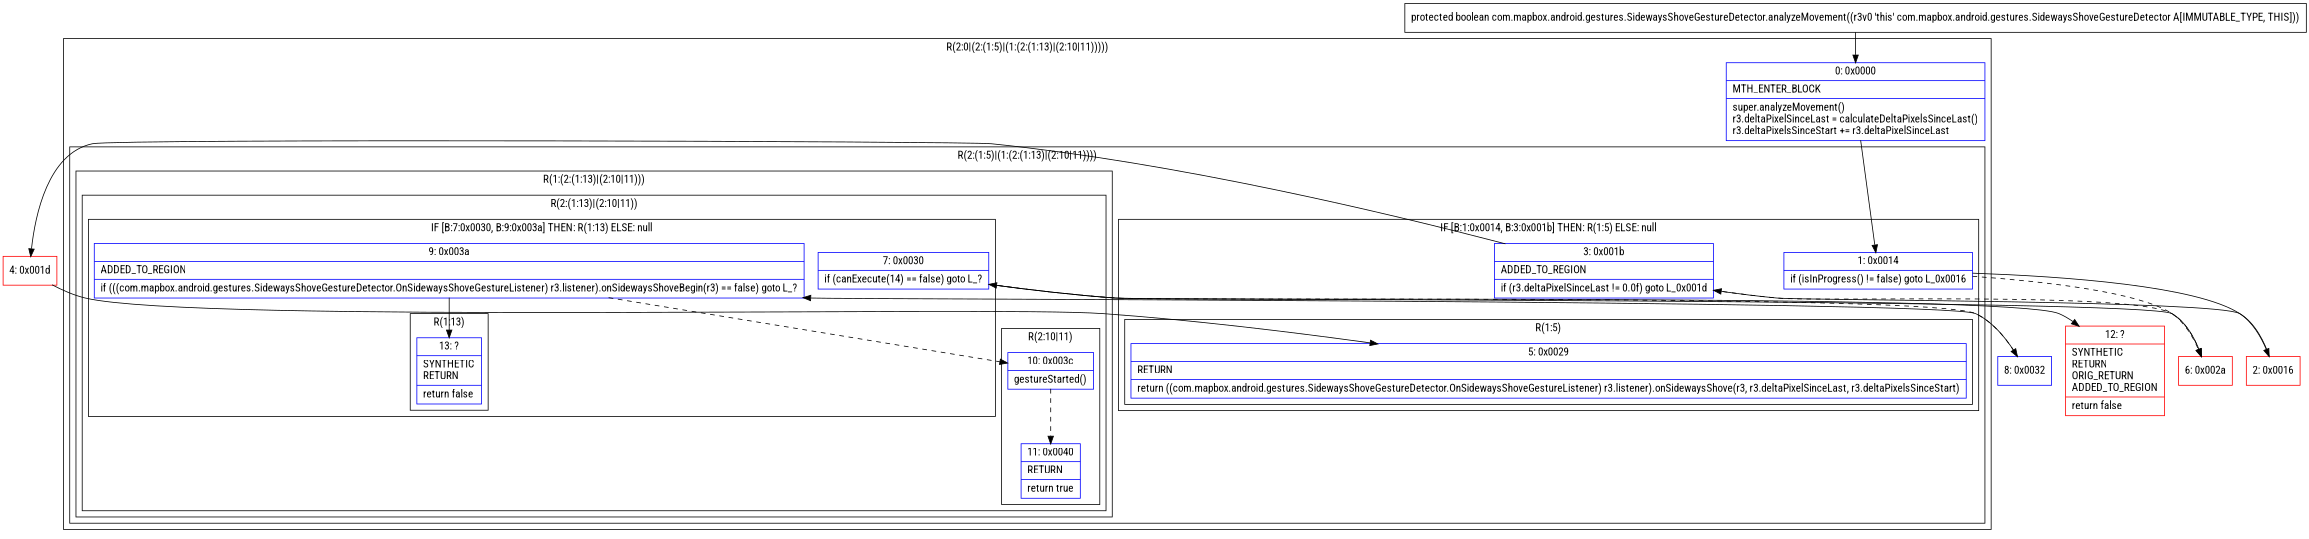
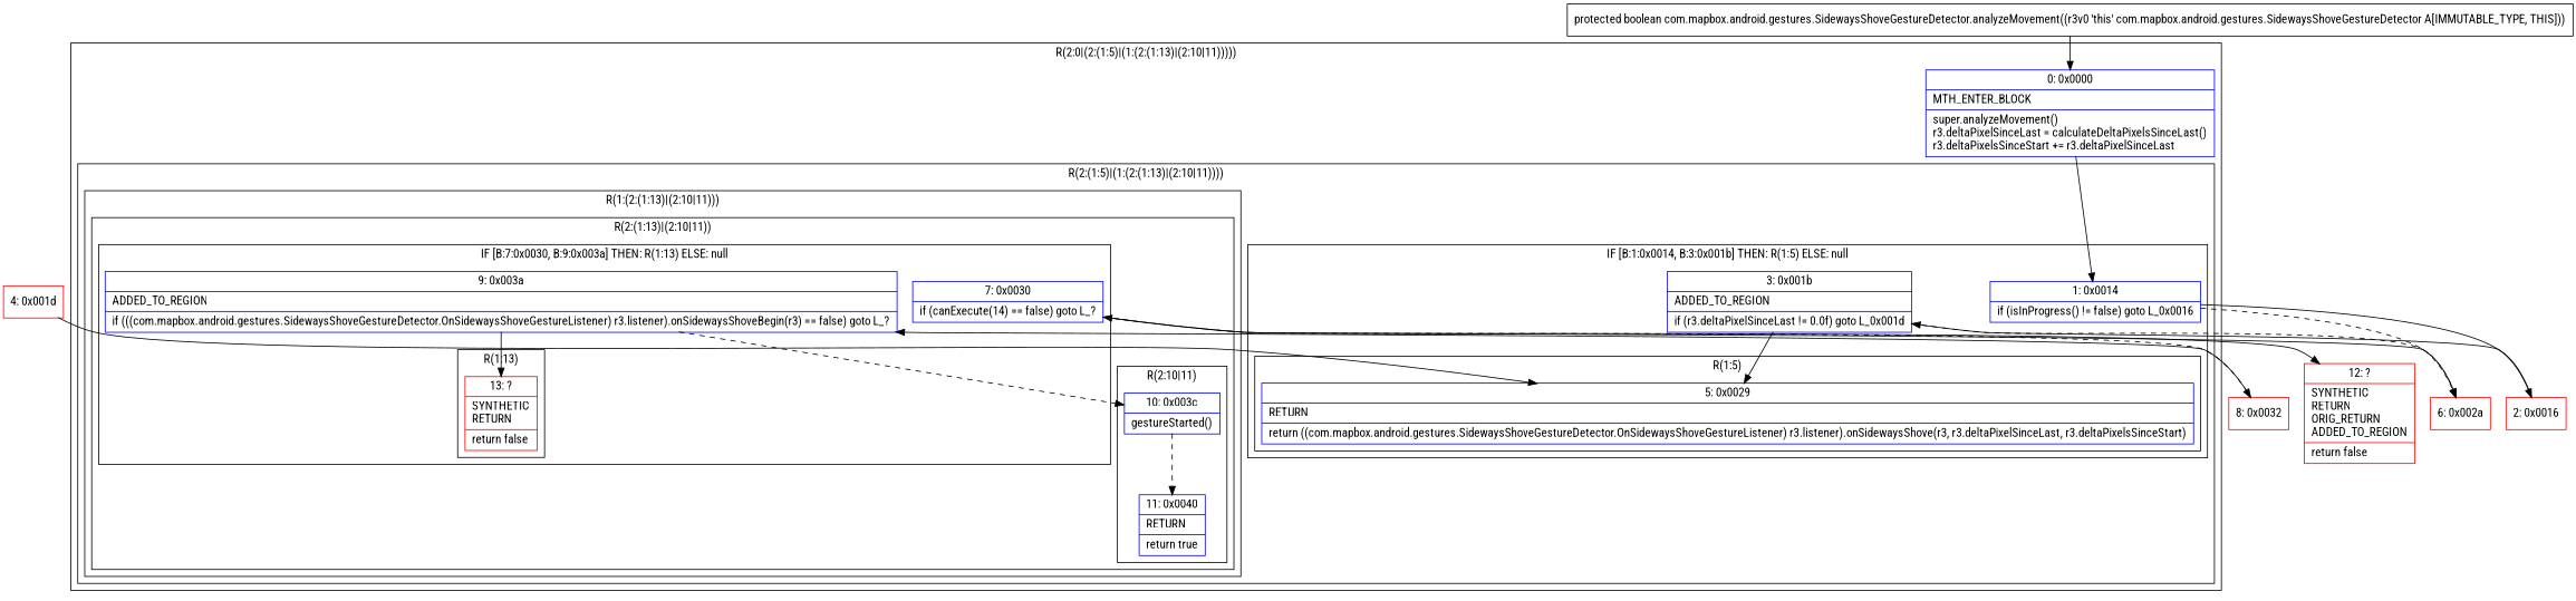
  digraph {
    fontname="Roboto Condensed"
    node [color=blue fontname="Roboto Condensed" shape=record]
    edge [fontname="Roboto Condensed"]
    n1 [label="{5\:\ 0x0029|RETURN\l|return ((com.mapbox.android.gestures.SidewaysShoveGestureDetector.OnSidewaysShoveGestureListener) r3.listener).onSidewaysShove(r3, r3.deltaPixelSinceLast, r3.deltaPixelsSinceStart)\l}"]
    n2 [label="{1\:\ 0x0014|if (isInProgress() != false) goto L_0x0016\l}"]
    n3 [label="{3\:\ 0x001b|ADDED_TO_REGION\l|if (r3.deltaPixelSinceLast != 0.0f) goto L_0x001d\l}"]
-   n4 [label="{13\:\ ?|SYNTHETIC\lRETURN\l|return false\l}"]
+   n4 [color=red label="{13\:\ ?|SYNTHETIC\lRETURN\l|return false\l}"]
    n5 [label="{7\:\ 0x0030|if (canExecute(14) == false) goto L_?\l}"]
    n6 [label="{9\:\ 0x003a|ADDED_TO_REGION\l|if (((com.mapbox.android.gestures.SidewaysShoveGestureDetector.OnSidewaysShoveGestureListener) r3.listener).onSidewaysShoveBegin(r3) == false) goto L_?\l}"]
    n7 [label="{10\:\ 0x003c|gestureStarted()\l}"]
    n8 [label="{11\:\ 0x0040|RETURN\l|return true\l}"]
    n9 [label="{0\:\ 0x0000|MTH_ENTER_BLOCK\l|super.analyzeMovement()\lr3.deltaPixelSinceLast = calculateDeltaPixelsSinceLast()\lr3.deltaPixelsSinceStart += r3.deltaPixelSinceLast\l}"]
    n10 [color=red label="{2\:\ 0x0016}"]
    n11 [color=red label="{6\:\ 0x002a}"]
    n12 [color=red label="{4\:\ 0x001d}"]
-   n13 [label="{8\:\ 0x0032}"]
+   n13 [color=red label="{8\:\ 0x0032}"]
    n14 [color=red label="{12\:\ ?|SYNTHETIC\lRETURN\lORIG_RETURN\lADDED_TO_REGION\l|return false\l}"]
    n15 [label="{protected boolean com.mapbox.android.gestures.SidewaysShoveGestureDetector.analyzeMovement((r3v0 'this' com.mapbox.android.gestures.SidewaysShoveGestureDetector A[IMMUTABLE_TYPE, THIS])) }" color=""]
    subgraph cluster_1 {
      label="R(2:0|(2:(1:5)|(1:(2:(1:13)|(2:10|11)))))"
      n9
      subgraph cluster_2 {
        label="R(2:(1:5)|(1:(2:(1:13)|(2:10|11))))"
        subgraph cluster_3 {
          label="IF [B:1:0x0014, B:3:0x001b] THEN: R(1:5) ELSE: null"
          n2
          n3
          subgraph cluster_4 {
            label="R(1:5)"
            n1
          }
        }
        subgraph cluster_5 {
          label="R(1:(2:(1:13)|(2:10|11)))"
          subgraph cluster_6 {
            label="R(2:(1:13)|(2:10|11))"
            subgraph cluster_7 {
              label="IF [B:7:0x0030, B:9:0x003a] THEN: R(1:13) ELSE: null"
              n5
              n6
              subgraph cluster_8 {
                label="R(1:13)"
                n4
              }
            }
            subgraph cluster_9 {
              label="R(2:10|11)"
              n7
              n8
            }
          }
        }
      }
    }
    n2 -> n10
    n2 -> n11 [style=dashed]
    n3 -> n11 [style=dashed]
-   n3 -> n12
+   n3 -> n1
    n5 -> n13 [style=dashed]
    n5 -> n14
    n6 -> n4
    n6 -> n7 [style=dashed]
    n7 -> n8 [style=dashed]
    n9 -> n2
    n10 -> n3
    n11 -> n5
    n12 -> n1
    n13 -> n6
    n15 -> n9
  }
